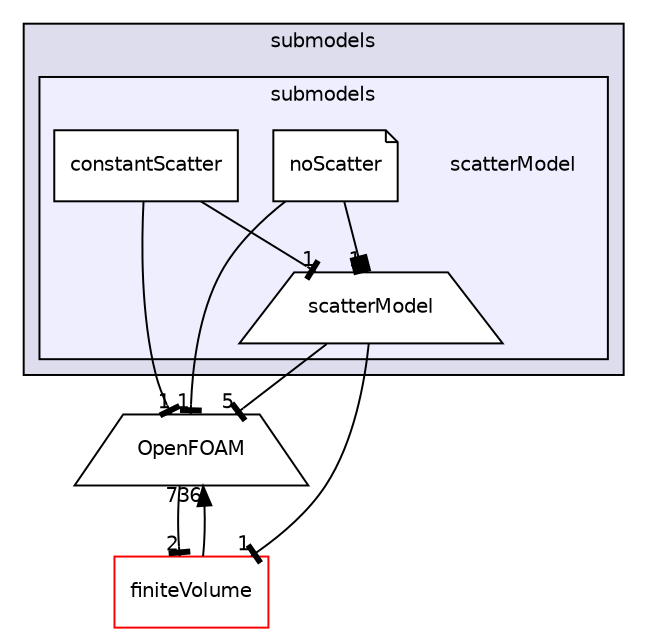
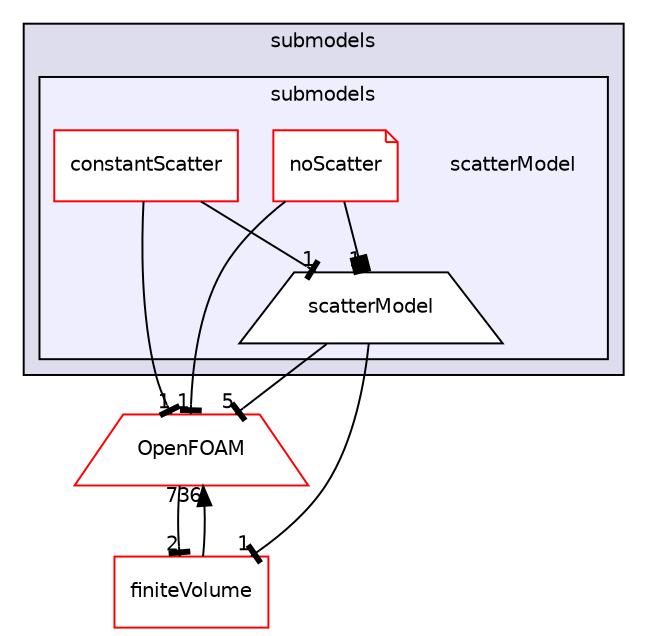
  digraph {
    compound=true
    fontname="DejaVu Sans"
    node [fontname="DejaVu Sans" fontsize=10 shape=box color=black]
    edge [headlabel=1 labeldistance=1.5 labelfontname=Helvetica labelfontsize=10 arrowhead=tee fontname="DejaVu Sans"]
    n1 [label=scatterModel shape=plaintext color=""]
-   n2 [fillcolor=white label=constantScatter style=filled]
-   n3 [fillcolor=white label=noScatter shape=note style=filled]
+   n2 [color=red fillcolor=white label=constantScatter style=filled]
+   n3 [color=red fillcolor=white label=noScatter shape=note style=filled]
    n4 [fillcolor=white label=scatterModel shape=trapezium style=filled]
-   n5 [label=OpenFOAM shape=trapezium]
+   n5 [color=red label=OpenFOAM shape=trapezium]
    n6 [color=red label=finiteVolume]
    subgraph cluster_1 {
      bgcolor="#ddddee"
      fontsize=10
      label=submodels
      pencolor=black
      subgraph cluster_2 {
        bgcolor="#eeeeff"
        fontsize=10
        pencolor=black
        n1
        n2
        n3
        n4
      }
    }
    n2 -> n4
    n2 -> n5
    n3 -> n4 [arrowhead=box]
    n3 -> n5
    n4 -> n5 [headlabel=5]
    n4 -> n6
    n5 -> n6 [headlabel=2]
    n6 -> n5 [headlabel=736 arrowhead=normal]
  }
